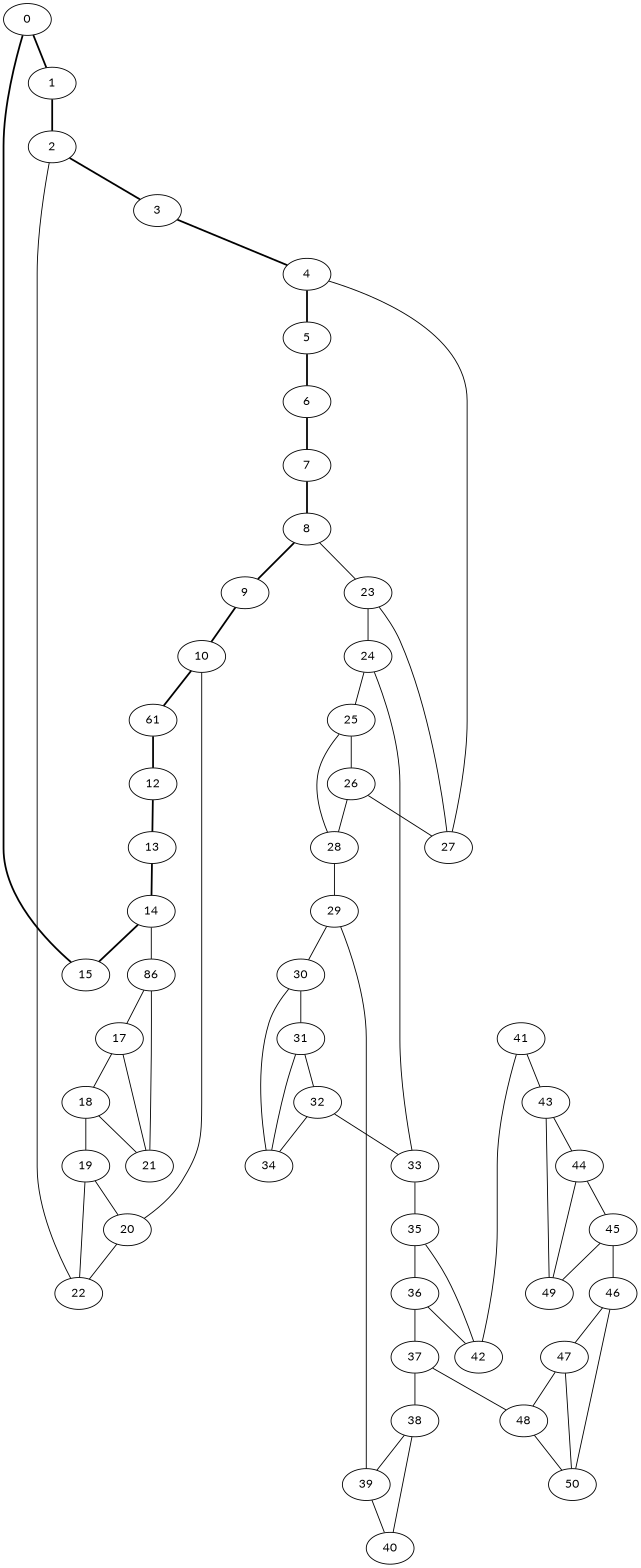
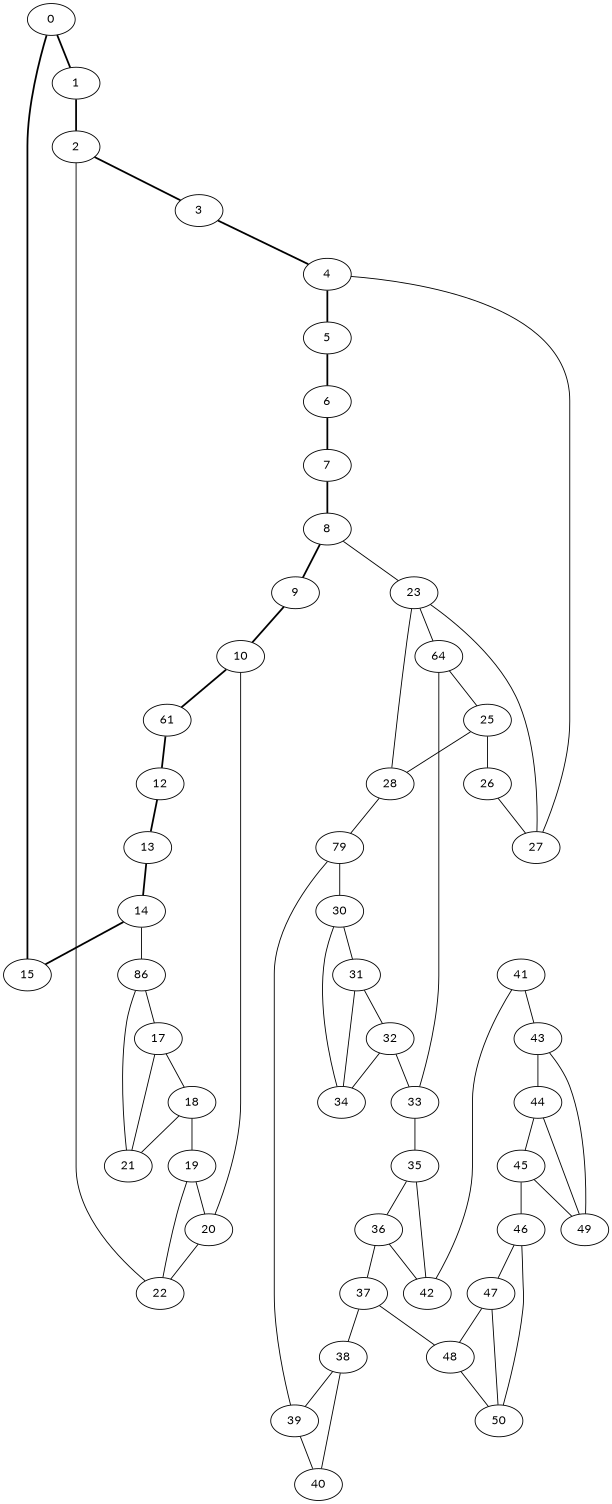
  graph {
    fontname=Lato
    node [fontname=Lato]
    edge [fontname=Lato]
    0
    1
    15
    2
    3
    22
    4
    5
    27
    6
    7
    8
    9
    23
    10
-   24
+   24 [label=64]
    n17 [label=61]
    20
    25
    33
    12
    13
    14
    n24 [label=86]
    17
    21
    18
    19
    26
    28
    35
-   29
+   29 [label=79]
    36
    42
    30
    39
    31
    34
    40
    32
    37
    38
    48
    50
    41
    43
    44
    49
    45
    46
    47
    0 -- 1 [style=bold]
    0 -- 15 [style=bold]
    1 -- 2 [style=bold]
    2 -- 3 [style=bold]
    2 -- 22
    3 -- 4 [style=bold]
    4 -- 5 [style=bold]
    4 -- 27
    5 -- 6 [style=bold]
    6 -- 7 [style=bold]
    7 -- 8 [style=bold]
    8 -- 9 [style=bold]
    8 -- 23
    9 -- 10 [style=bold]
    23 -- 27
    23 -- 24
    10 -- n17 [style=bold]
    10 -- 20
    24 -- 25
    24 -- 33
    n17 -- 12 [style=bold]
    20 -- 22
    25 -- 26
    25 -- 28
    33 -- 35
    12 -- 13 [style=bold]
    13 -- 14 [style=bold]
    14 -- 15 [style=bold]
    14 -- n24
    n24 -- 17
    n24 -- 21
    17 -- 21
    17 -- 18
    18 -- 21
    18 -- 19
    19 -- 22
    19 -- 20
    26 -- 27
-   26 -- 28
+   23 -- 28
    28 -- 29
    35 -- 36
    35 -- 42
    29 -- 30
    29 -- 39
    36 -- 42
    36 -- 37
    30 -- 31
    30 -- 34
    39 -- 40
    31 -- 34
    31 -- 32
    32 -- 33
    32 -- 34
    37 -- 38
    37 -- 48
    38 -- 39
    38 -- 40
    48 -- 50
    41 -- 42
    41 -- 43
    43 -- 44
    43 -- 49
    44 -- 49
    44 -- 45
    45 -- 49
    45 -- 46
    46 -- 50
    46 -- 47
    47 -- 48
    47 -- 50
  }
